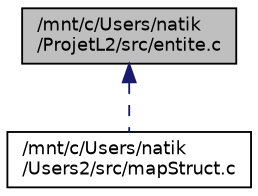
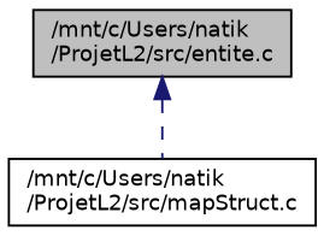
  digraph {
    node [color=black fontname=Helvetica fontsize=10 shape=record style=filled]
    n1 [fillcolor=grey75 fontcolor=black height=0.2 label="/mnt/c/Users/natik\l/ProjetL2/src/entite.c" width=0.4]
-   n2 [fillcolor=white height=0.2 label="/mnt/c/Users/natik\l/Users2/src/mapStruct.c" width=0.4]
+   n2 [fillcolor=white height=0.2 label="/mnt/c/Users/natik\l/ProjetL2/src/mapStruct.c" width=0.4]
    n1 -> n2 [color=midnightblue dir=back fontname=Helvetica fontsize=10 labelfontname=Helvetica labelfontsize=10 style=dashed]
  }
